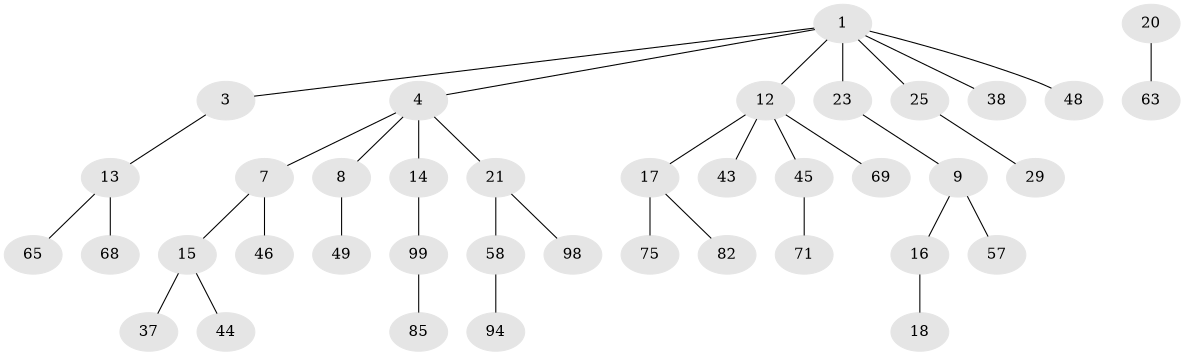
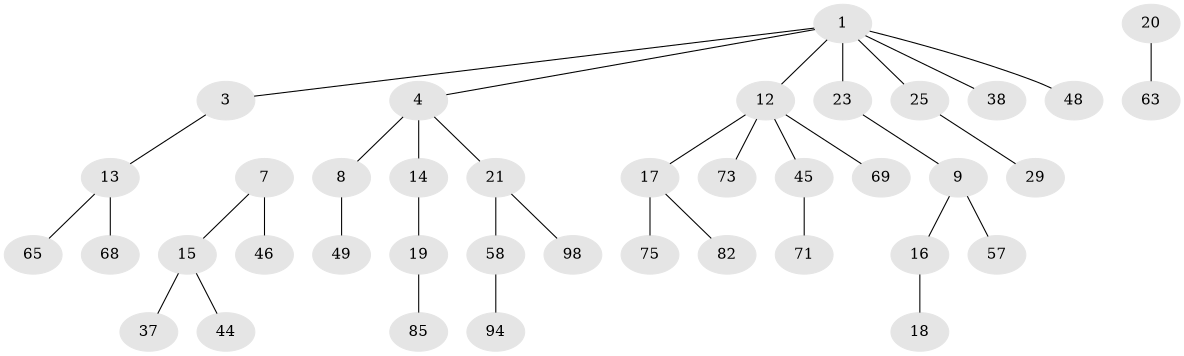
  graph {
    node [color=gray90 style=filled]
    1 [super="+2"]
    3 [super="+10"]
    4 [super="+11+6+5+78"]
    12 [super="+79+40+22"]
    23 [super="+84+47"]
    25 [super="+83+26"]
    38 [super="+55"]
    48 [super="+61"]
    13 [super="+67+88+27"]
    7
    8 [super="+73"]
    14 [super="+33"]
    21 [super="+34"]
    9 [super="+35+39"]
    16 [super="+32"]
    57
    17 [super="+70+62"]
-   43
+   43 [label=73]
    45 [super="+54"]
    69
    29
    65 [super="+91+96"]
    68
    15 [super="+30+31"]
    46
    49 [super="+60"]
-   19 [super="+53+36" label=99]
+   19 [super="+53+36"]
    58
    98
    37 [super="+51"]
    44 [super="+59+52+72"]
    18
    75
    82
    71
    85
    20
    63
    94
    1 -- 3
    1 -- 4
    1 -- 12
    1 -- 23
    1 -- 25
    1 -- 38
    1 -- 48
    3 -- 13
-   4 -- 7
    4 -- 8
    4 -- 14
    4 -- 21
    12 -- 17
    12 -- 43
    12 -- 45
    12 -- 69
    23 -- 9
    25 -- 29
    13 -- 65
    13 -- 68
    7 -- 15
    7 -- 46
    8 -- 49
    14 -- 19
    21 -- 58
    21 -- 98
    9 -- 16
    9 -- 57
    16 -- 18
    17 -- 75
    17 -- 82
    45 -- 71
    15 -- 37
    15 -- 44
    19 -- 85
    58 -- 94
    20 -- 63
  }
